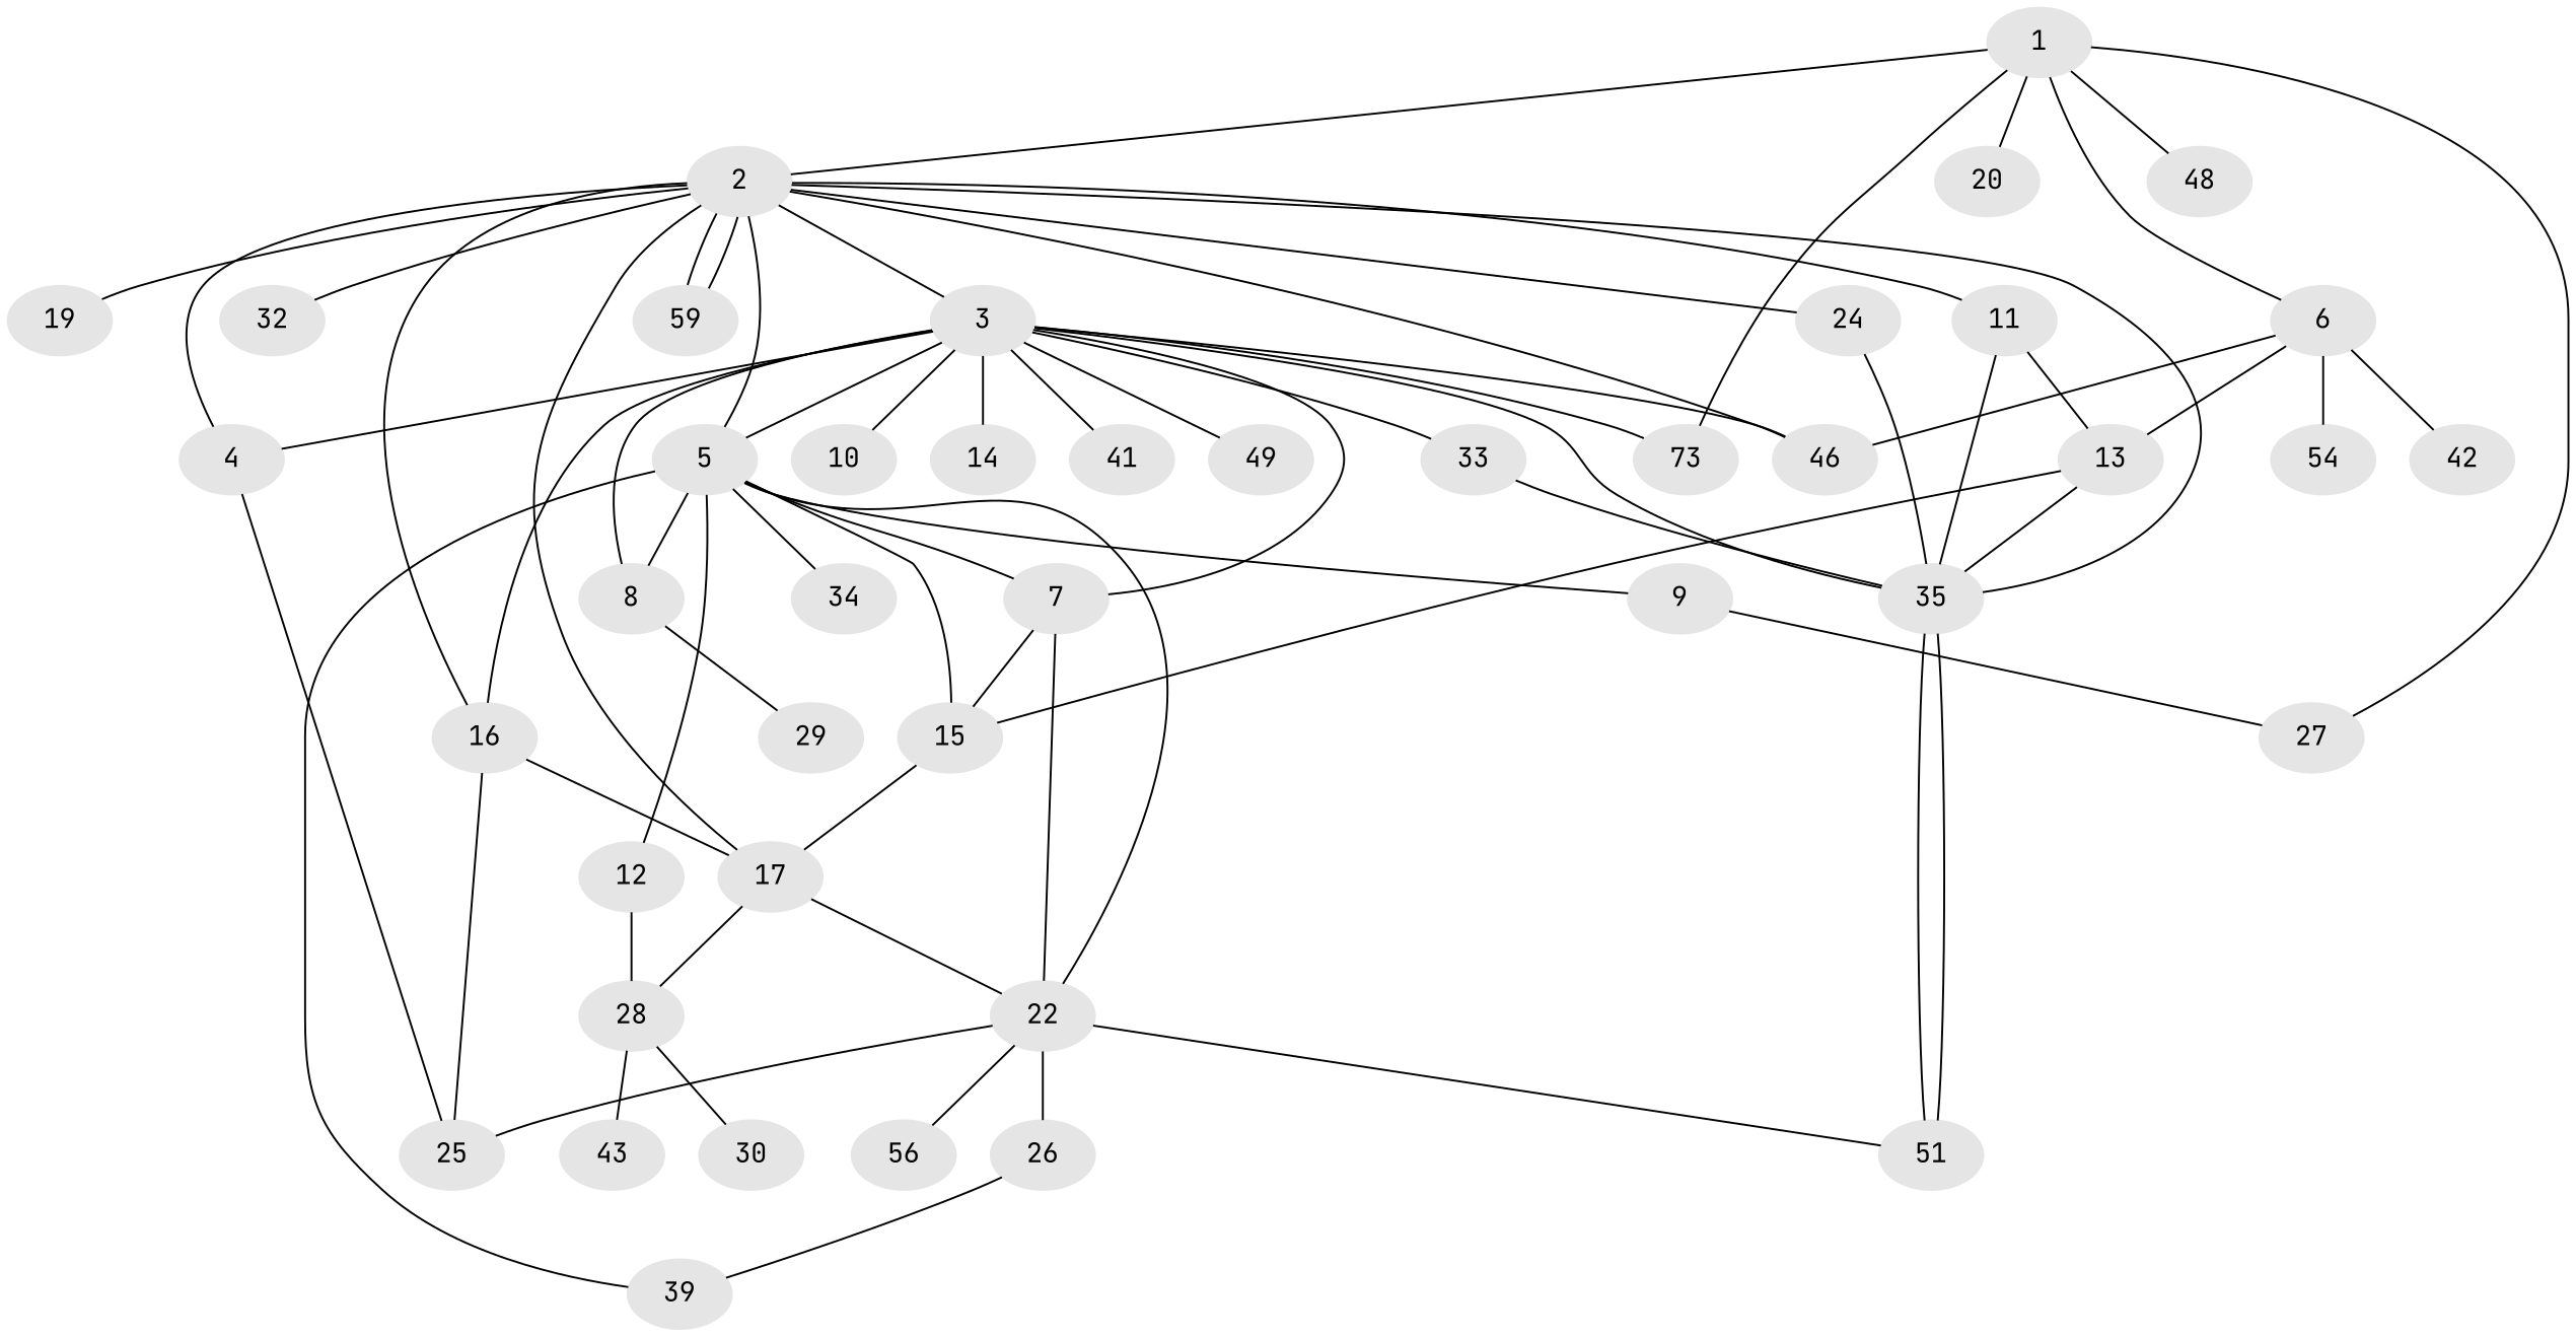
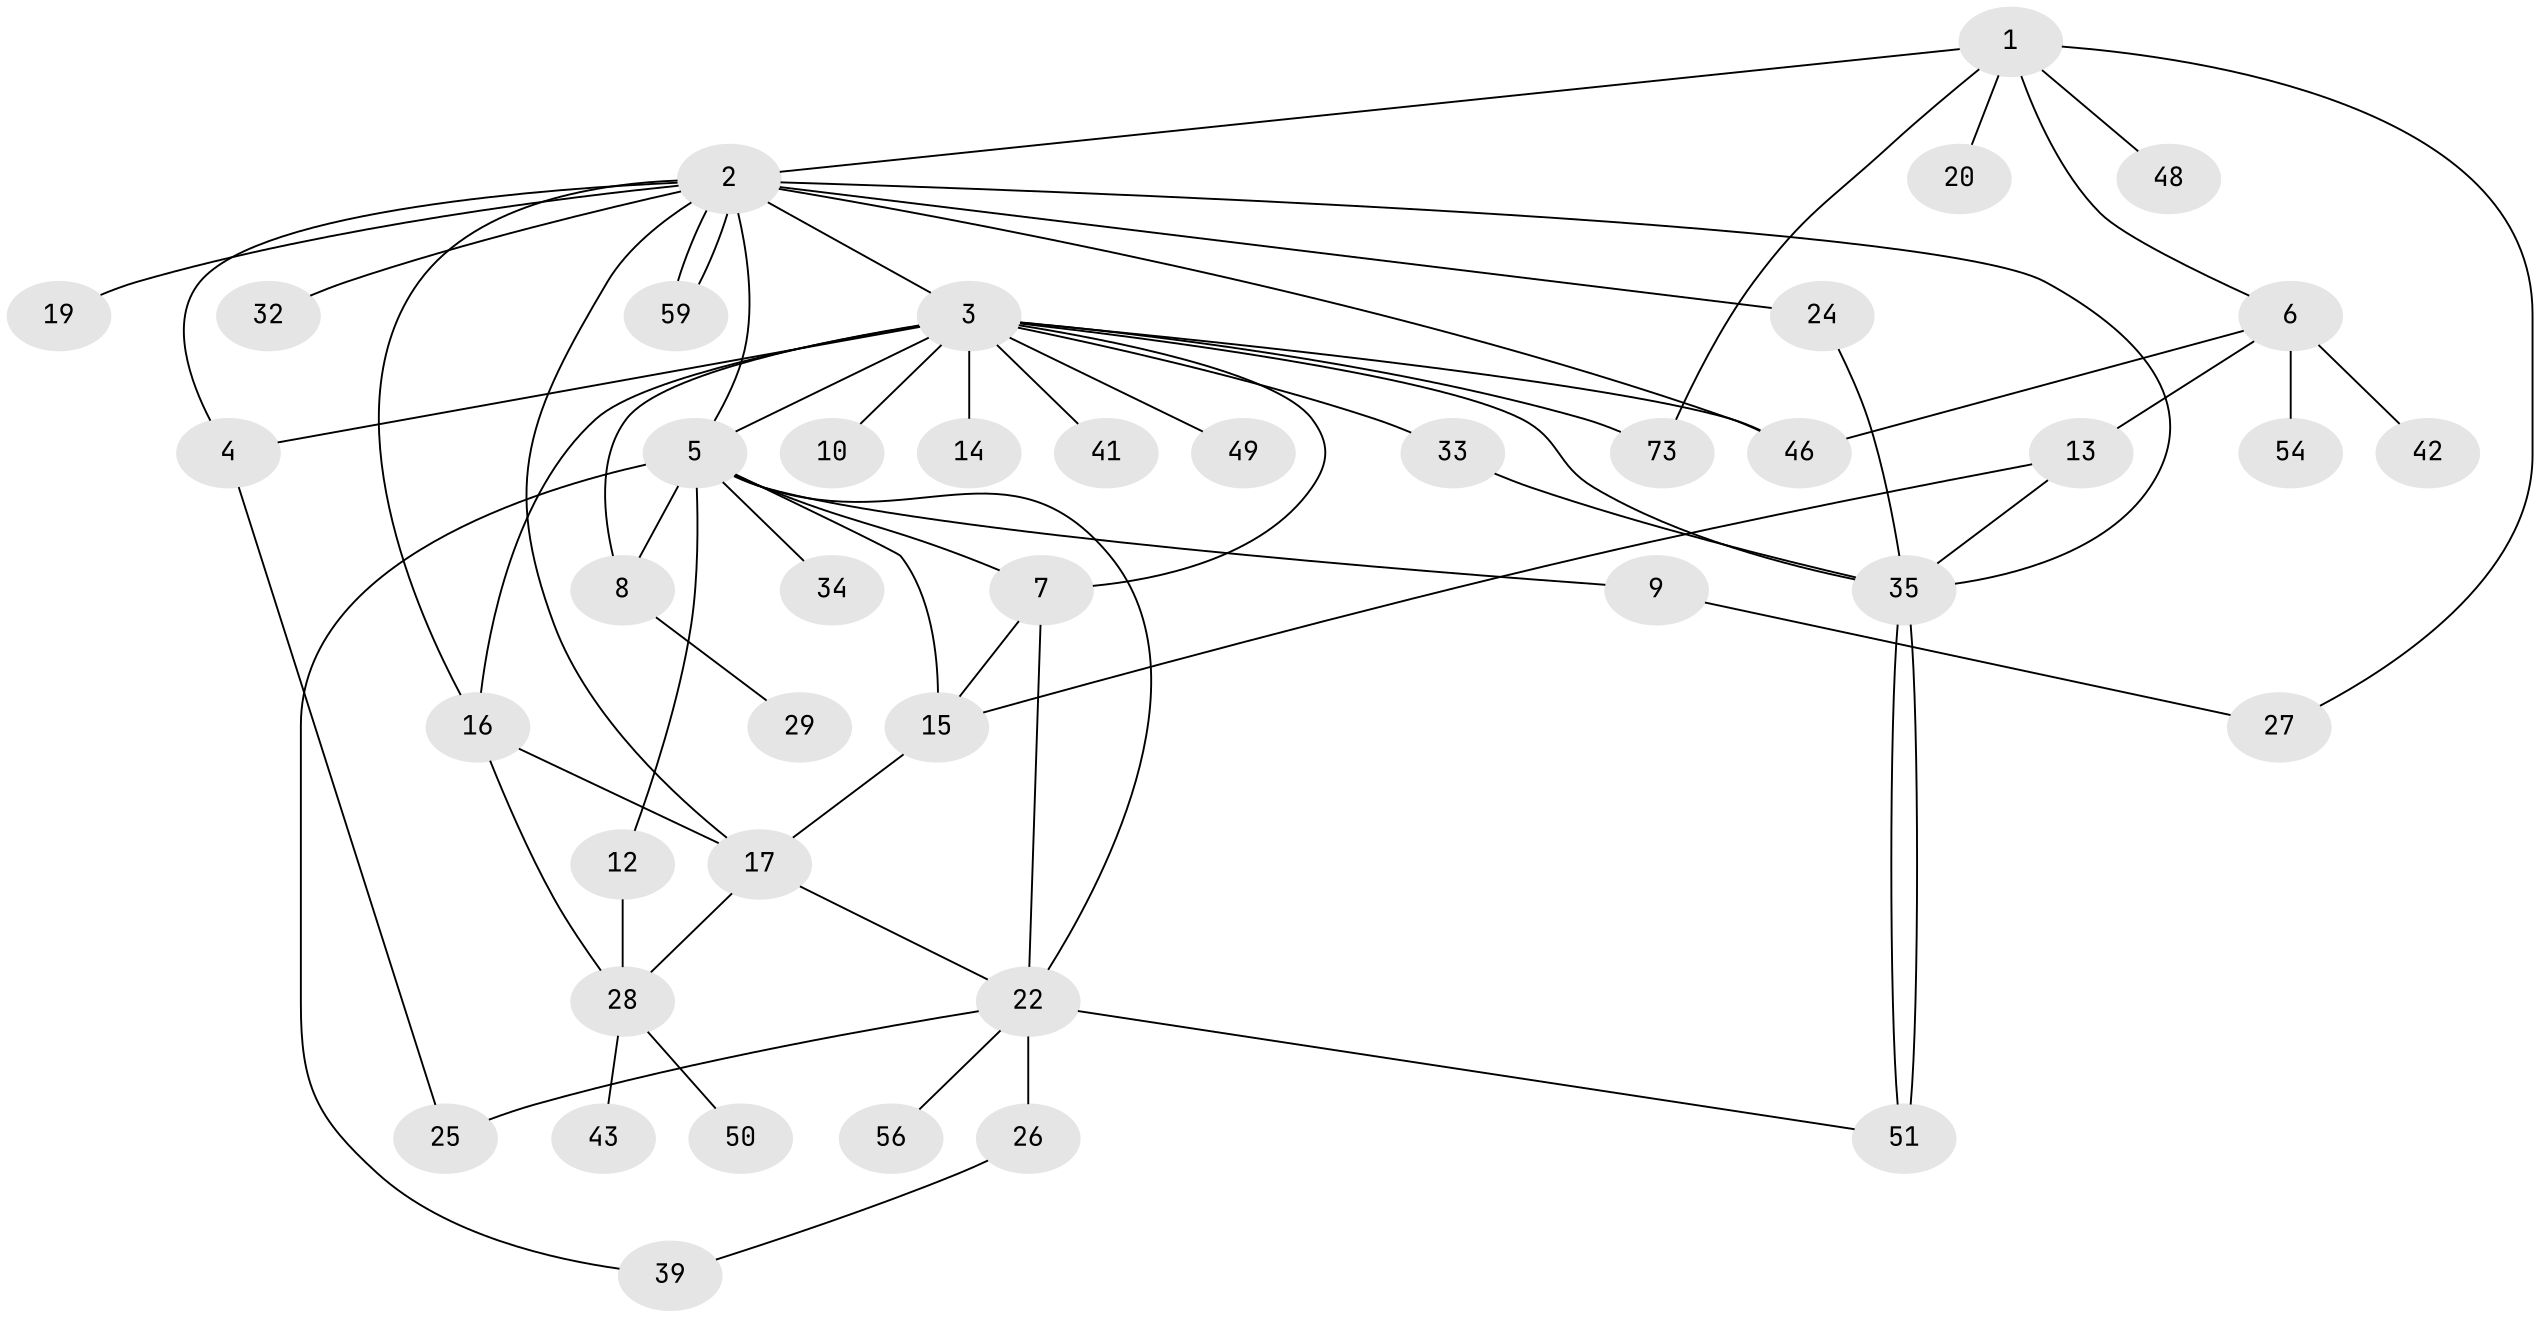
  graph {
    fontname="JetBrains Mono"
    node [color=gray90 fontname="JetBrains Mono" style=filled]
    edge [fontname="JetBrains Mono"]
    1 [super="+52"]
    2 [super="+21"]
    6 [super="+18"]
    20
    27
    48
    n7 [label=73]
    3 [super="+37"]
    4
    5 [super="+23"]
-   11 [super="+40"]
    16
    17 [super="+45"]
    19
    24
    32 [super="+55"]
    35 [super="+47"]
    n18 [label=46 super="+46"]
    59
    13 [super="+31"]
    42
    54
    7 [super="+50"]
    8 [super="+36"]
    10
    14
    33
    41
    49
    25 [super="+58"]
    22 [super="+57"]
    9
    12
    15
    34
    39
    28 [super="+38"]
    51
    29
    26
    56
-   30
+   30 [label=50]
    43
    1 -- 2
    1 -- 6
    1 -- 20
    1 -- 27
    1 -- 48
    1 -- n7
    2 -- 3
    2 -- 4
    2 -- 5
-   2 -- 11
    2 -- 16
    2 -- 17
    2 -- 19
    2 -- 24
    2 -- 32
    2 -- 35
    2 -- n18
    2 -- 59
    2 -- 59
    6 -- n18 [weight=2]
    6 -- 13
    6 -- 42
    6 -- 54
    3 -- n7
    3 -- 4
    3 -- 5 [weight=2]
    3 -- 16
    3 -- 35
    3 -- n18
    3 -- 7
    3 -- 8
    3 -- 10
    3 -- 14
    3 -- 33
    3 -- 41
    3 -- 49
    4 -- 25
    5 -- 7
    5 -- 8
    5 -- 22
    5 -- 9
    5 -- 12
    5 -- 15
    5 -- 34
    5 -- 39
-   11 -- 35
-   11 -- 13
    16 -- 17
-   16 -- 25
+   16 -- 28
    17 -- 22
    17 -- 28
    24 -- 35
    35 -- 51
    35 -- 51
    13 -- 35
    13 -- 15
    7 -- 22
    7 -- 15
    8 -- 29
    33 -- 35
    22 -- 25
    22 -- 51
    22 -- 26
    22 -- 56
    9 -- 27
    12 -- 28
    15 -- 17
    28 -- 30
    28 -- 43
    26 -- 39
  }
